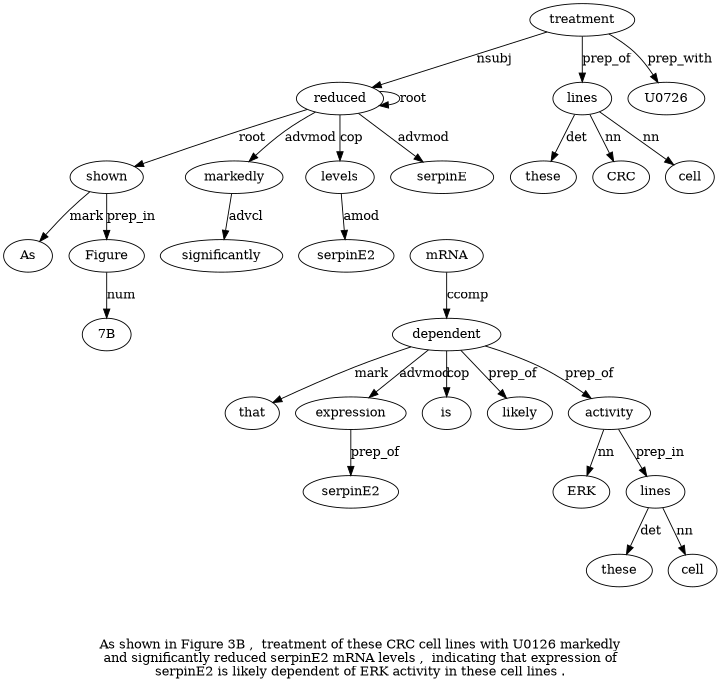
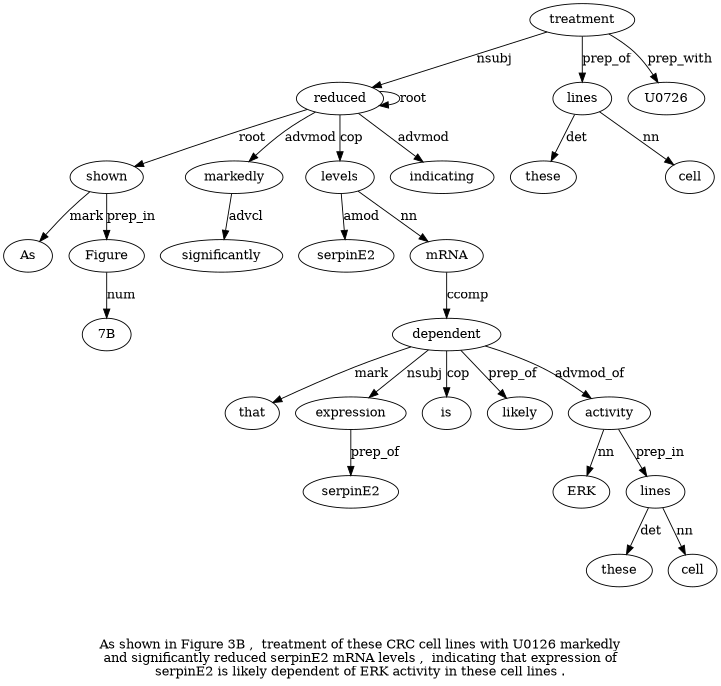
  digraph {
    label="As shown in Figure 3B ,  treatment of these CRC cell lines with U0126 markedly\nand significantly reduced serpinE2 mRNA levels ,  indicating that expression of\nserpinE2 is likely dependent of ERK activity in these cell lines ."
    node [fillcolor=white style=filled]
    n1 [label=shown]
    n2 [label=As]
    n3 [label=Figure]
    n4 [label="7B"]
    n5 [label=reduced]
    n6 [label=markedly]
    n7 [label=levels]
-   n8 [label=serpinE]
+   n8 [label=indicating]
    n9 [label=treatment]
    n10 [label=lines]
    n11 [label=U0726]
    n12 [label=significantly]
    n13 [label=serpinE2]
    n14 [label=mRNA]
    n15 [label=these]
-   n16 [label=CRC]
    n17 [label=cell]
    n18 [label=dependent]
    n19 [label=that]
    n20 [label=expression]
    n21 [label=is]
    n22 [label=likely]
    n23 [label=activity]
    n24 [label=serpinE2]
    n25 [label=ERK]
    n26 [label=lines]
    n27 [label=these]
    n28 [label=cell]
    n1 -> n2 [label=mark]
    n1 -> n3 [label=prep_in]
    n3 -> n4 [label=num]
    n5 -> n1 [label=root]
    n5 -> n5 [label=root]
    n5 -> n6 [label=advmod]
    n5 -> n7 [label=cop]
    n5 -> n8 [label=advmod]
    n6 -> n12 [label=advcl]
    n7 -> n13 [label=amod]
+   n7 -> n14 [label=nn]
    n9 -> n5 [label=nsubj]
    n9 -> n10 [label=prep_of]
    n9 -> n11 [label=prep_with]
    n10 -> n15 [label=det]
-   n10 -> n16 [label=nn]
    n10 -> n17 [label=nn]
    n14 -> n18 [label=ccomp]
    n18 -> n19 [label=mark]
-   n18 -> n20 [label=advmod]
+   n18 -> n20 [label=nsubj]
    n18 -> n21 [label=cop]
    n18 -> n22 [label=prep_of]
-   n18 -> n23 [label=prep_of]
+   n18 -> n23 [label=advmod_of]
    n20 -> n24 [label=prep_of]
    n23 -> n25 [label=nn]
    n23 -> n26 [label=prep_in]
    n26 -> n27 [label=det]
    n26 -> n28 [label=nn]
  }
